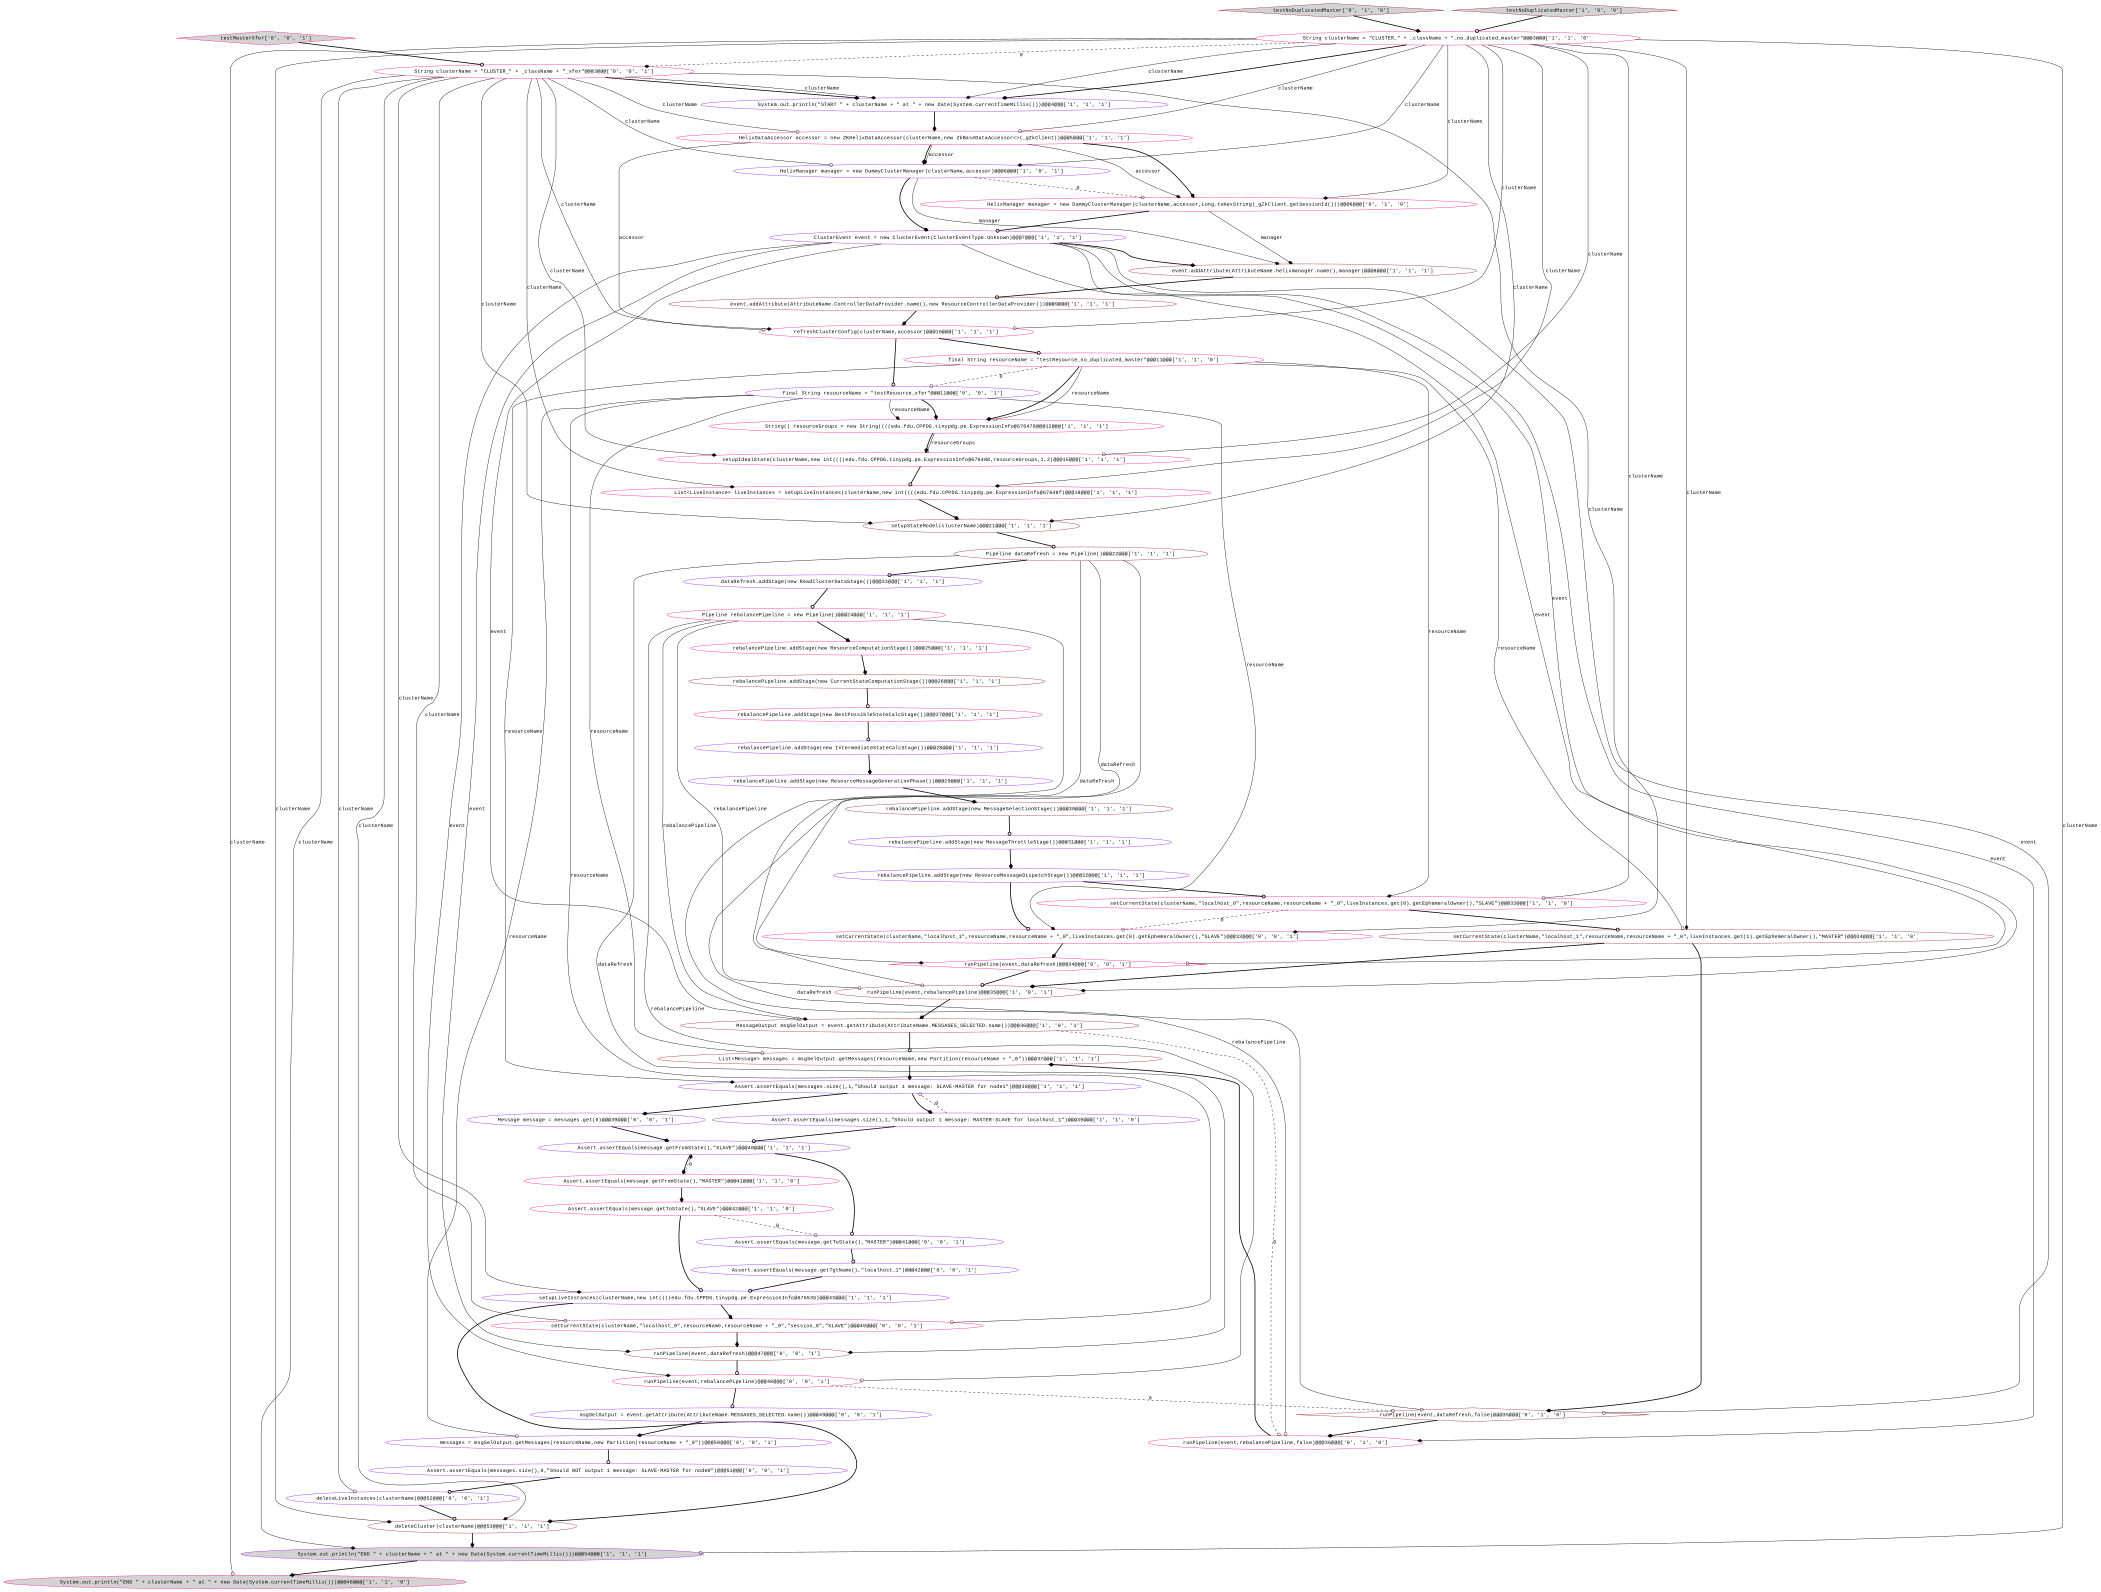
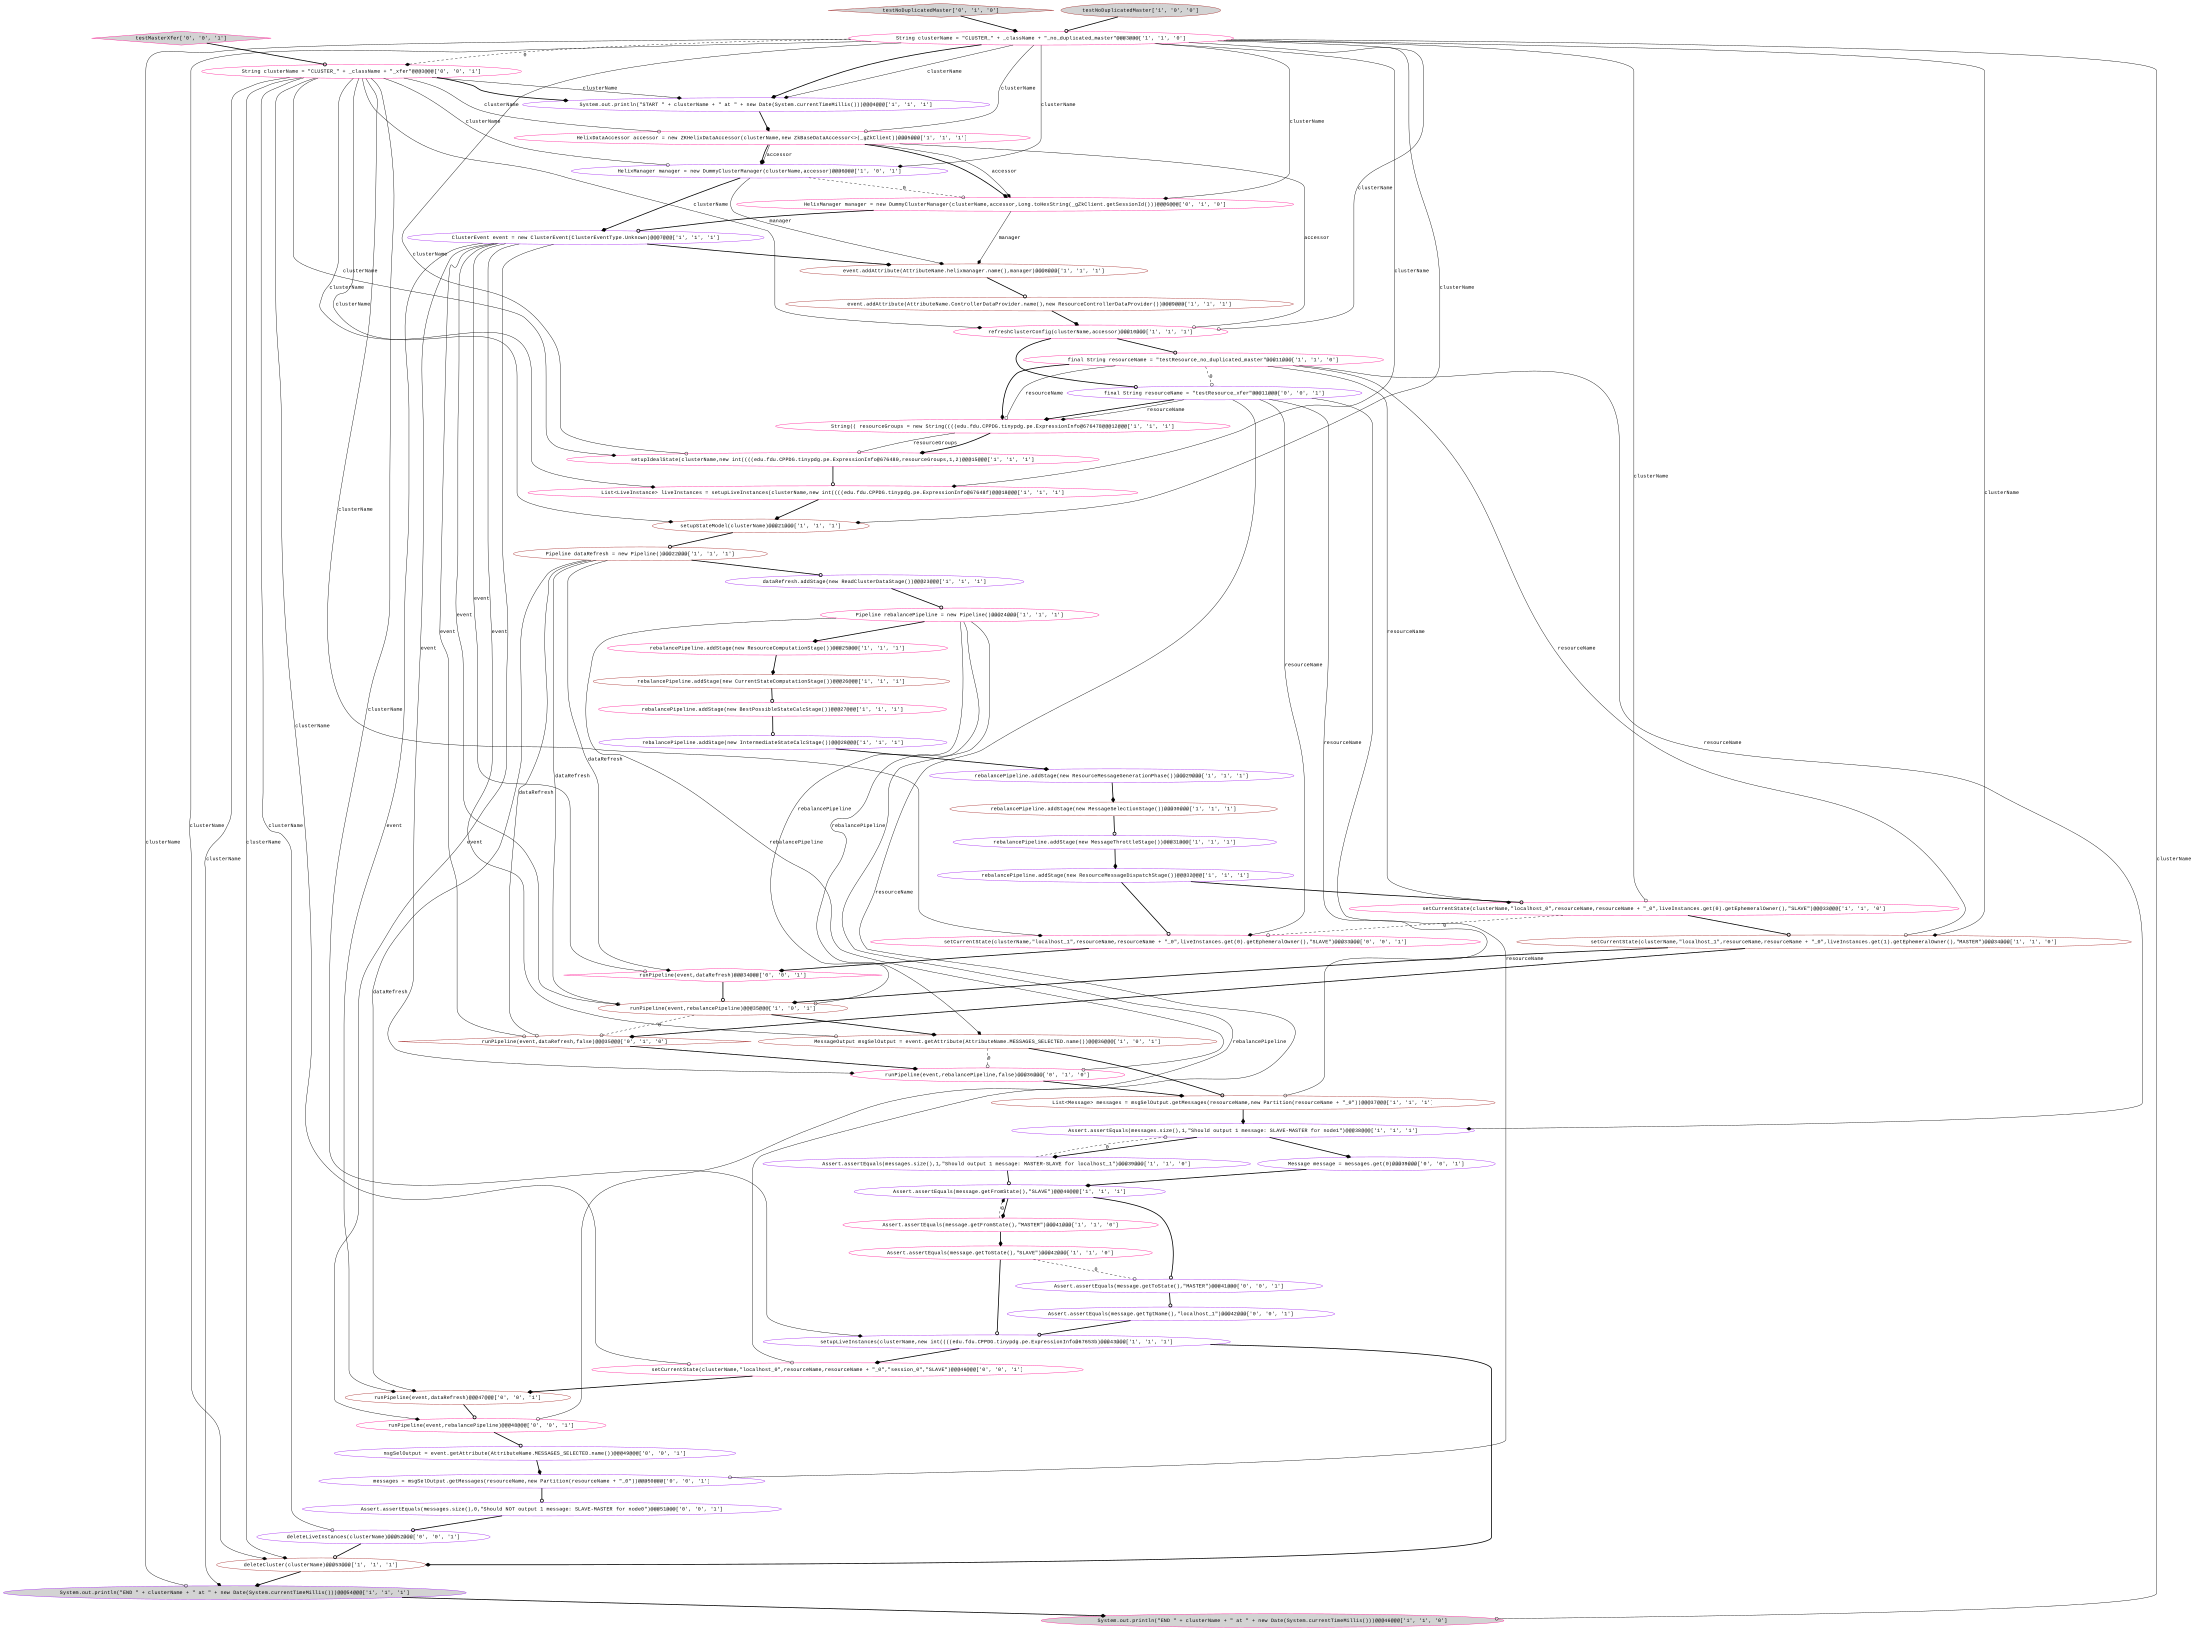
  digraph {
    fontname="Liberation Mono"
    node [color=deeppink fillcolor=white fontname="Liberation Mono" shape=ellipse style=filled]
    edge [arrowhead=diamond fontname="Liberation Mono" style=bold]
    n1 [color=brown label="MessageOutput msgSelOutput = event.getAttribute(AttributeName.MESSAGES_SELECTED.name())@@@36@@@['1', '0', '1']"]
    n2 [color=brown label="List<Message> messages = msgSelOutput.getMessages(resourceName,new Partition(resourceName + \"_0\"))@@@37@@@['1', '1', '1']"]
    n3 [label="runPipeline(event,rebalancePipeline,false)@@@36@@@['0', '1', '0']"]
    n4 [color=purple label="Assert.assertEquals(messages.size(),1,\"Should output 1 message: SLAVE-MASTER for node1\")@@@38@@@['1', '1', '1']"]
    n5 [color=brown label="deleteCluster(clusterName)@@@53@@@['1', '1', '1']"]
    n6 [color=purple fillcolor=lightgray label="System.out.println(\"END \" + clusterName + \" at \" + new Date(System.currentTimeMillis()))@@@54@@@['1', '1', '1']"]
    n7 [fillcolor=lightgray label="System.out.println(\"END \" + clusterName + \" at \" + new Date(System.currentTimeMillis()))@@@46@@@['1', '1', '0']"]
    n8 [color=purple label="Assert.assertEquals(message.getToState(),\"MASTER\")@@@41@@@['0', '0', '1']"]
    n9 [color=purple label="Assert.assertEquals(message.getTgtName(),\"localhost_1\")@@@42@@@['0', '0', '1']"]
    n10 [color=purple label="setupLiveInstances(clusterName,new int((((edu.fdu.CPPDG.tinypdg.pe.ExpressionInfo@67653b)@@@43@@@['1', '1', '1']"]
    n11 [color=purple label="final String resourceName = \"testResource_xfer\"@@@11@@@['0', '0', '1']"]
    n12 [label="setCurrentState(clusterName,\"localhost_0\",resourceName,resourceName + \"_0\",\"session_0\",\"SLAVE\")@@@46@@@['0', '0', '1']"]
    n13 [label="setCurrentState(clusterName,\"localhost_1\",resourceName,resourceName + \"_0\",liveInstances.get(0).getEphemeralOwner(),\"SLAVE\")@@@33@@@['0', '0', '1']"]
    n14 [color=purple label="messages = msgSelOutput.getMessages(resourceName,new Partition(resourceName + \"_0\"))@@@50@@@['0', '0', '1']"]
    n15 [label="String(( resourceGroups = new String((((edu.fdu.CPPDG.tinypdg.pe.ExpressionInfo@676478@@@12@@@['1', '1', '1']"]
    n16 [color=brown label="runPipeline(event,dataRefresh)@@@47@@@['0', '0', '1']"]
    n17 [label="runPipeline(event,dataRefresh)@@@34@@@['0', '0', '1']" shape=diamond]
    n18 [color=purple label="Assert.assertEquals(messages.size(),0,\"Should NOT output 1 message: SLAVE-MASTER for node0\")@@@51@@@['0', '0', '1']"]
    n19 [label="setupIdealState(clusterName,new int((((edu.fdu.CPPDG.tinypdg.pe.ExpressionInfo@676480,resourceGroups,1,2)@@@15@@@['1', '1', '1']"]
    n20 [label="runPipeline(event,rebalancePipeline)@@@48@@@['0', '0', '1']"]
    n21 [color=purple label="msgSelOutput = event.getAttribute(AttributeName.MESSAGES_SELECTED.name())@@@49@@@['0', '0', '1']"]
    n22 [label="Assert.assertEquals(message.getFromState(),\"MASTER\")@@@41@@@['1', '1', '0']"]
    n23 [label="Assert.assertEquals(message.getToState(),\"SLAVE\")@@@42@@@['1', '1', '0']"]
    n24 [color=purple label="Assert.assertEquals(message.getFromState(),\"SLAVE\")@@@40@@@['1', '1', '1']"]
    n25 [fillcolor=lightgray label="testMasterXfer['0', '0', '1']" shape=diamond]
    n26 [label="String clusterName = \"CLUSTER_\" + _className + \"_xfer\"@@@3@@@['0', '0', '1']"]
    n27 [color=purple label="System.out.println(\"START \" + clusterName + \" at \" + new Date(System.currentTimeMillis()))@@@4@@@['1', '1', '1']"]
    n28 [label="HelixDataAccessor accessor = new ZKHelixDataAccessor(clusterName,new ZkBaseDataAccessor<>(_gZkClient))@@@5@@@['1', '1', '1']"]
    n29 [label="refreshClusterConfig(clusterName,accessor)@@@10@@@['1', '1', '1']"]
    n30 [color=brown label="setupStateModel(clusterName)@@@21@@@['1', '1', '1']"]
    n31 [label="List<LiveInstance> liveInstances = setupLiveInstances(clusterName,new int((((edu.fdu.CPPDG.tinypdg.pe.ExpressionInfo@67648f)@@@18@@@['1', '1', '1']"]
    n32 [color=purple label="HelixManager manager = new DummyClusterManager(clusterName,accessor)@@@6@@@['1', '0', '1']"]
    n33 [color=purple label="deleteLiveInstances(clusterName)@@@52@@@['0', '0', '1']"]
    n34 [label="String clusterName = \"CLUSTER_\" + _className + \"_no_duplicated_master\"@@@3@@@['1', '1', '0']"]
    n35 [label="HelixManager manager = new DummyClusterManager(clusterName,accessor,Long.toHexString(_gZkClient.getSessionId()))@@@6@@@['0', '1', '0']"]
    n36 [color=brown label="setCurrentState(clusterName,\"localhost_1\",resourceName,resourceName + \"_0\",liveInstances.get(1).getEphemeralOwner(),\"MASTER\")@@@34@@@['1', '1', '0']"]
    n37 [label="setCurrentState(clusterName,\"localhost_0\",resourceName,resourceName + \"_0\",liveInstances.get(0).getEphemeralOwner(),\"SLAVE\")@@@33@@@['1', '1', '0']"]
    n38 [label="final String resourceName = \"testResource_no_duplicated_master\"@@@11@@@['1', '1', '0']"]
    n39 [color=brown label="event.addAttribute(AttributeName.helixmanager.name(),manager)@@@8@@@['1', '1', '1']"]
    n40 [color=purple label="ClusterEvent event = new ClusterEvent(ClusterEventType.Unknown)@@@7@@@['1', '1', '1']"]
    n41 [color=brown label="Pipeline dataRefresh = new Pipeline()@@@22@@@['1', '1', '1']"]
    n42 [color=brown label="runPipeline(event,dataRefresh,false)@@@35@@@['0', '1', '0']" shape=diamond]
    n43 [color=brown label="runPipeline(event,rebalancePipeline)@@@35@@@['1', '0', '1']"]
    n44 [color=purple label="Assert.assertEquals(messages.size(),1,\"Should output 1 message: MASTER-SLAVE for localhost_1\")@@@39@@@['1', '1', '0']"]
    n45 [color=purple label="Message message = messages.get(0)@@@39@@@['0', '0', '1']"]
    n46 [color=brown label="rebalancePipeline.addStage(new MessageSelectionStage())@@@30@@@['1', '1', '1']"]
    n47 [color=purple label="rebalancePipeline.addStage(new MessageThrottleStage())@@@31@@@['1', '1', '1']"]
    n48 [color=purple label="rebalancePipeline.addStage(new ResourceMessageDispatchStage())@@@32@@@['1', '1', '1']"]
    n49 [color=purple label="dataRefresh.addStage(new ReadClusterDataStage())@@@23@@@['1', '1', '1']"]
    n50 [label="Pipeline rebalancePipeline = new Pipeline()@@@24@@@['1', '1', '1']"]
    n51 [label="rebalancePipeline.addStage(new ResourceComputationStage())@@@25@@@['1', '1', '1']"]
    n52 [color=brown label="rebalancePipeline.addStage(new CurrentStateComputationStage())@@@26@@@['1', '1', '1']"]
    n53 [color=brown label="event.addAttribute(AttributeName.ControllerDataProvider.name(),new ResourceControllerDataProvider())@@@9@@@['1', '1', '1']"]
    n54 [color=purple label="rebalancePipeline.addStage(new ResourceMessageGenerationPhase())@@@29@@@['1', '1', '1']"]
    n55 [label="rebalancePipeline.addStage(new BestPossibleStateCalcStage())@@@27@@@['1', '1', '1']"]
    n56 [color=purple label="rebalancePipeline.addStage(new IntermediateStateCalcStage())@@@28@@@['1', '1', '1']"]
    n57 [color=brown fillcolor=lightgray label="testNoDuplicatedMaster['0', '1', '0']" shape=diamond]
-   n58 [color=brown fillcolor=lightgray label="testNoDuplicatedMaster['1', '0', '0']" shape=diamond]
+   n58 [color=brown fillcolor=lightgray label="testNoDuplicatedMaster['1', '0', '0']"]
    n1 -> n2 [arrowhead=odot]
    n1 -> n3 [arrowhead=odot label=0 style=dashed]
    n2 -> n4
    n3 -> n2
    n4 -> n44
    n4 -> n45
    n5 -> n6
    n6 -> n7
    n8 -> n9 [arrowhead=odot]
    n9 -> n10 [arrowhead=odot]
    n10 -> n5
    n10 -> n12
    n11 -> n2 [arrowhead=odot label=resourceName style=solid]
    n11 -> n12 [arrowhead=odot label=resourceName style=solid]
    n11 -> n13 [label=resourceName style=solid]
    n11 -> n14 [arrowhead=odot label=resourceName style=solid]
    n11 -> n15
    n11 -> n15 [label=resourceName style=solid]
    n12 -> n16
    n13 -> n17
    n14 -> n18 [arrowhead=odot]
    n15 -> n19 [arrowhead=odot label=resourceGroups style=solid]
    n15 -> n19
    n16 -> n20 [arrowhead=odot]
    n17 -> n43 [arrowhead=odot]
    n18 -> n33 [arrowhead=odot]
    n19 -> n31 [arrowhead=odot]
    n20 -> n21 [arrowhead=odot]
    n21 -> n14
    n22 -> n23
    n22 -> n24 [label=0 style=dashed]
    n23 -> n8 [arrowhead=odot label=0 style=dashed]
    n23 -> n10 [arrowhead=odot]
    n24 -> n8 [arrowhead=odot]
    n24 -> n22
    n25 -> n26 [arrowhead=odot]
    n26 -> n5 [label=clusterName style=solid]
    n26 -> n6 [label=clusterName style=solid]
    n26 -> n10 [label=clusterName style=solid]
    n26 -> n12 [arrowhead=odot label=clusterName style=solid]
    n26 -> n13 [label=clusterName style=solid]
    n26 -> n19 [label=clusterName style=solid]
    n26 -> n27
    n26 -> n27 [label=clusterName style=solid]
    n26 -> n28 [arrowhead=odot label=clusterName style=solid]
    n26 -> n29 [label=clusterName style=solid]
    n26 -> n30 [label=clusterName style=solid]
    n26 -> n31 [label=clusterName style=solid]
    n26 -> n32 [arrowhead=odot label=clusterName style=solid]
    n26 -> n33 [arrowhead=odot label=clusterName style=solid]
    n27 -> n28
    n28 -> n29 [arrowhead=odot label=accessor style=solid]
    n28 -> n32
    n28 -> n32 [label=accessor style=solid]
    n28 -> n35
    n28 -> n35 [label=accessor style=solid]
    n29 -> n11 [arrowhead=odot]
    n29 -> n38 [arrowhead=odot]
    n30 -> n41 [arrowhead=odot]
    n31 -> n30
    n32 -> n35 [arrowhead=odot label=0 style=dashed]
    n32 -> n39 [label=manager style=solid]
    n32 -> n40
    n33 -> n5 [arrowhead=odot]
    n34 -> n5 [label=clusterName style=solid]
    n34 -> n6 [arrowhead=odot label=clusterName style=solid]
    n34 -> n7 [arrowhead=odot label=clusterName style=solid]
    n34 -> n19 [arrowhead=odot label=clusterName style=solid]
    n34 -> n26 [label=0 style=dashed]
    n34 -> n27 [label=clusterName style=solid]
    n34 -> n27
    n34 -> n28 [arrowhead=odot label=clusterName style=solid]
    n34 -> n29 [arrowhead=odot label=clusterName style=solid]
    n34 -> n30 [label=clusterName style=solid]
    n34 -> n31 [label=clusterName style=solid]
    n34 -> n32 [label=clusterName style=solid]
    n34 -> n35 [label=clusterName style=solid]
    n34 -> n36 [label=clusterName style=solid]
    n34 -> n37 [arrowhead=odot label=clusterName style=solid]
    n35 -> n39 [label=manager style=solid]
    n35 -> n40 [arrowhead=odot]
    n36 -> n42
    n36 -> n43
    n37 -> n13 [arrowhead=odot label=0 style=dashed]
    n37 -> n36 [arrowhead=odot]
    n38 -> n4 [label=resourceName style=solid]
    n38 -> n11 [arrowhead=odot label=0 style=dashed]
    n38 -> n15
    n38 -> n15 [arrowhead=odot label=resourceName style=solid]
    n38 -> n36 [arrowhead=odot label=resourceName style=solid]
    n38 -> n37 [label=resourceName style=solid]
    n39 -> n53 [arrowhead=odot]
    n40 -> n1 [arrowhead=odot label=event style=solid]
    n40 -> n3 [label=event style=solid]
    n40 -> n16 [label=event style=solid]
    n40 -> n17 [arrowhead=odot label=event style=solid]
    n40 -> n20 [label=event style=solid]
    n40 -> n39
    n40 -> n42 [arrowhead=odot label=event style=solid]
    n40 -> n43 [label=event style=solid]
    n41 -> n16 [label=dataRefresh style=solid]
    n41 -> n17 [label=dataRefresh style=solid]
    n41 -> n42 [arrowhead=odot label=dataRefresh style=solid]
    n41 -> n43 [arrowhead=odot label=dataRefresh style=solid]
    n41 -> n49 [arrowhead=odot]
    n42 -> n3
    n43 -> n1
-   n20 -> n42 [arrowhead=odot label=0 style=dashed]
+   n43 -> n42 [arrowhead=odot label=0 style=dashed]
    n44 -> n4 [arrowhead=odot label=0 style=dashed]
    n44 -> n24 [arrowhead=odot]
    n45 -> n24
    n46 -> n47 [arrowhead=odot]
    n47 -> n48
    n48 -> n13 [arrowhead=odot]
    n48 -> n37 [arrowhead=odot]
    n49 -> n50 [arrowhead=odot]
    n50 -> n1 [label=rebalancePipeline style=solid]
    n50 -> n3 [arrowhead=odot label=rebalancePipeline style=solid]
    n50 -> n20 [arrowhead=odot label=rebalancePipeline style=solid]
    n50 -> n43 [arrowhead=odot label=rebalancePipeline style=solid]
    n50 -> n51
    n51 -> n52
    n52 -> n55 [arrowhead=odot]
    n53 -> n29
    n54 -> n46
    n55 -> n56 [arrowhead=odot]
    n56 -> n54
    n57 -> n34
    n58 -> n34 [arrowhead=odot]
  }
